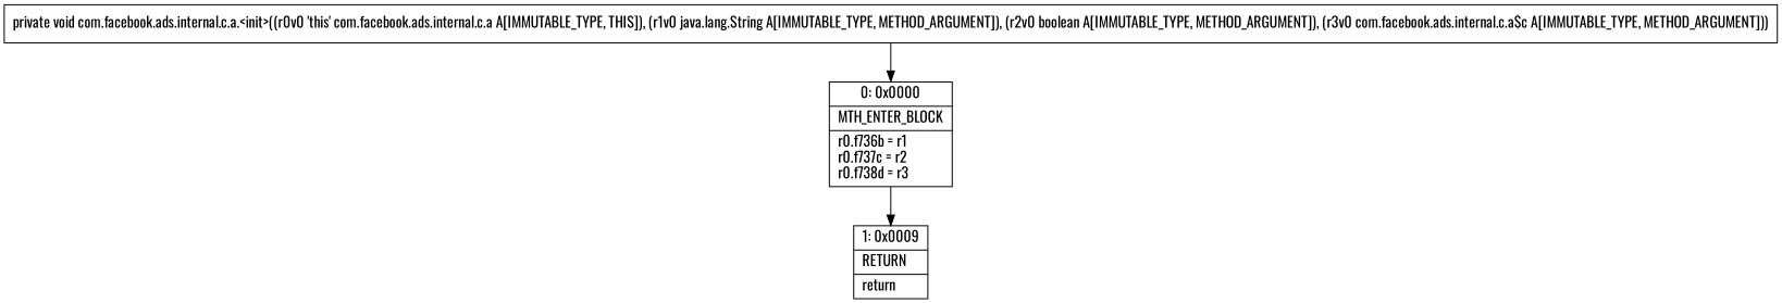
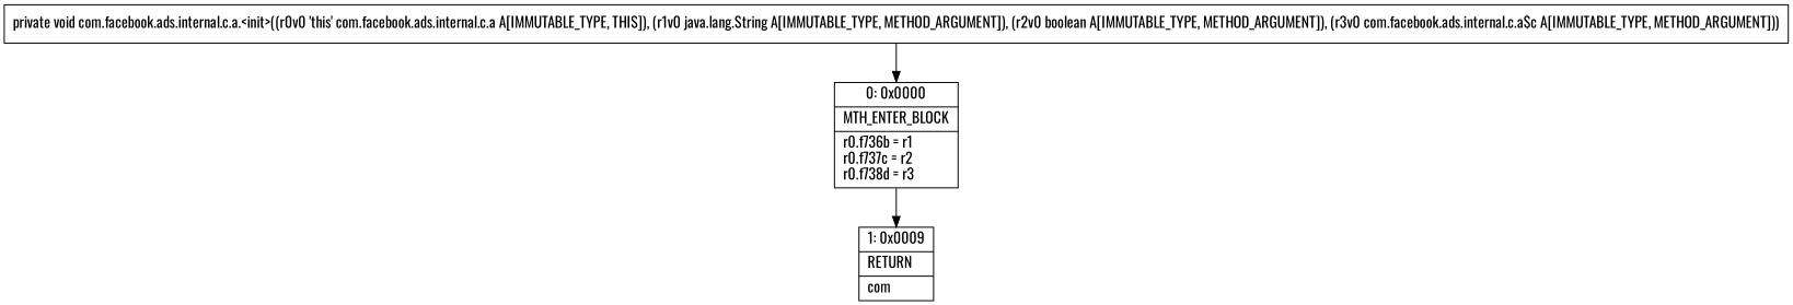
  digraph {
    fontname=Oswald
    node [shape=record fontname=Oswald]
    edge [fontname=Oswald]
    n1 [label="{0\:\ 0x0000|MTH_ENTER_BLOCK\l|r0.f736b = r1\lr0.f737c = r2\lr0.f738d = r3\l}"]
-   n2 [label="{1\:\ 0x0009|RETURN\l|return\l}"]
+   n2 [label="{1\:\ 0x0009|RETURN\l|com\l}"]
    n3 [label="{private void com.facebook.ads.internal.c.a.\<init\>((r0v0 'this' com.facebook.ads.internal.c.a A[IMMUTABLE_TYPE, THIS]), (r1v0 java.lang.String A[IMMUTABLE_TYPE, METHOD_ARGUMENT]), (r2v0 boolean A[IMMUTABLE_TYPE, METHOD_ARGUMENT]), (r3v0 com.facebook.ads.internal.c.a$c A[IMMUTABLE_TYPE, METHOD_ARGUMENT])) }"]
    n1 -> n2
    n3 -> n1
  }
